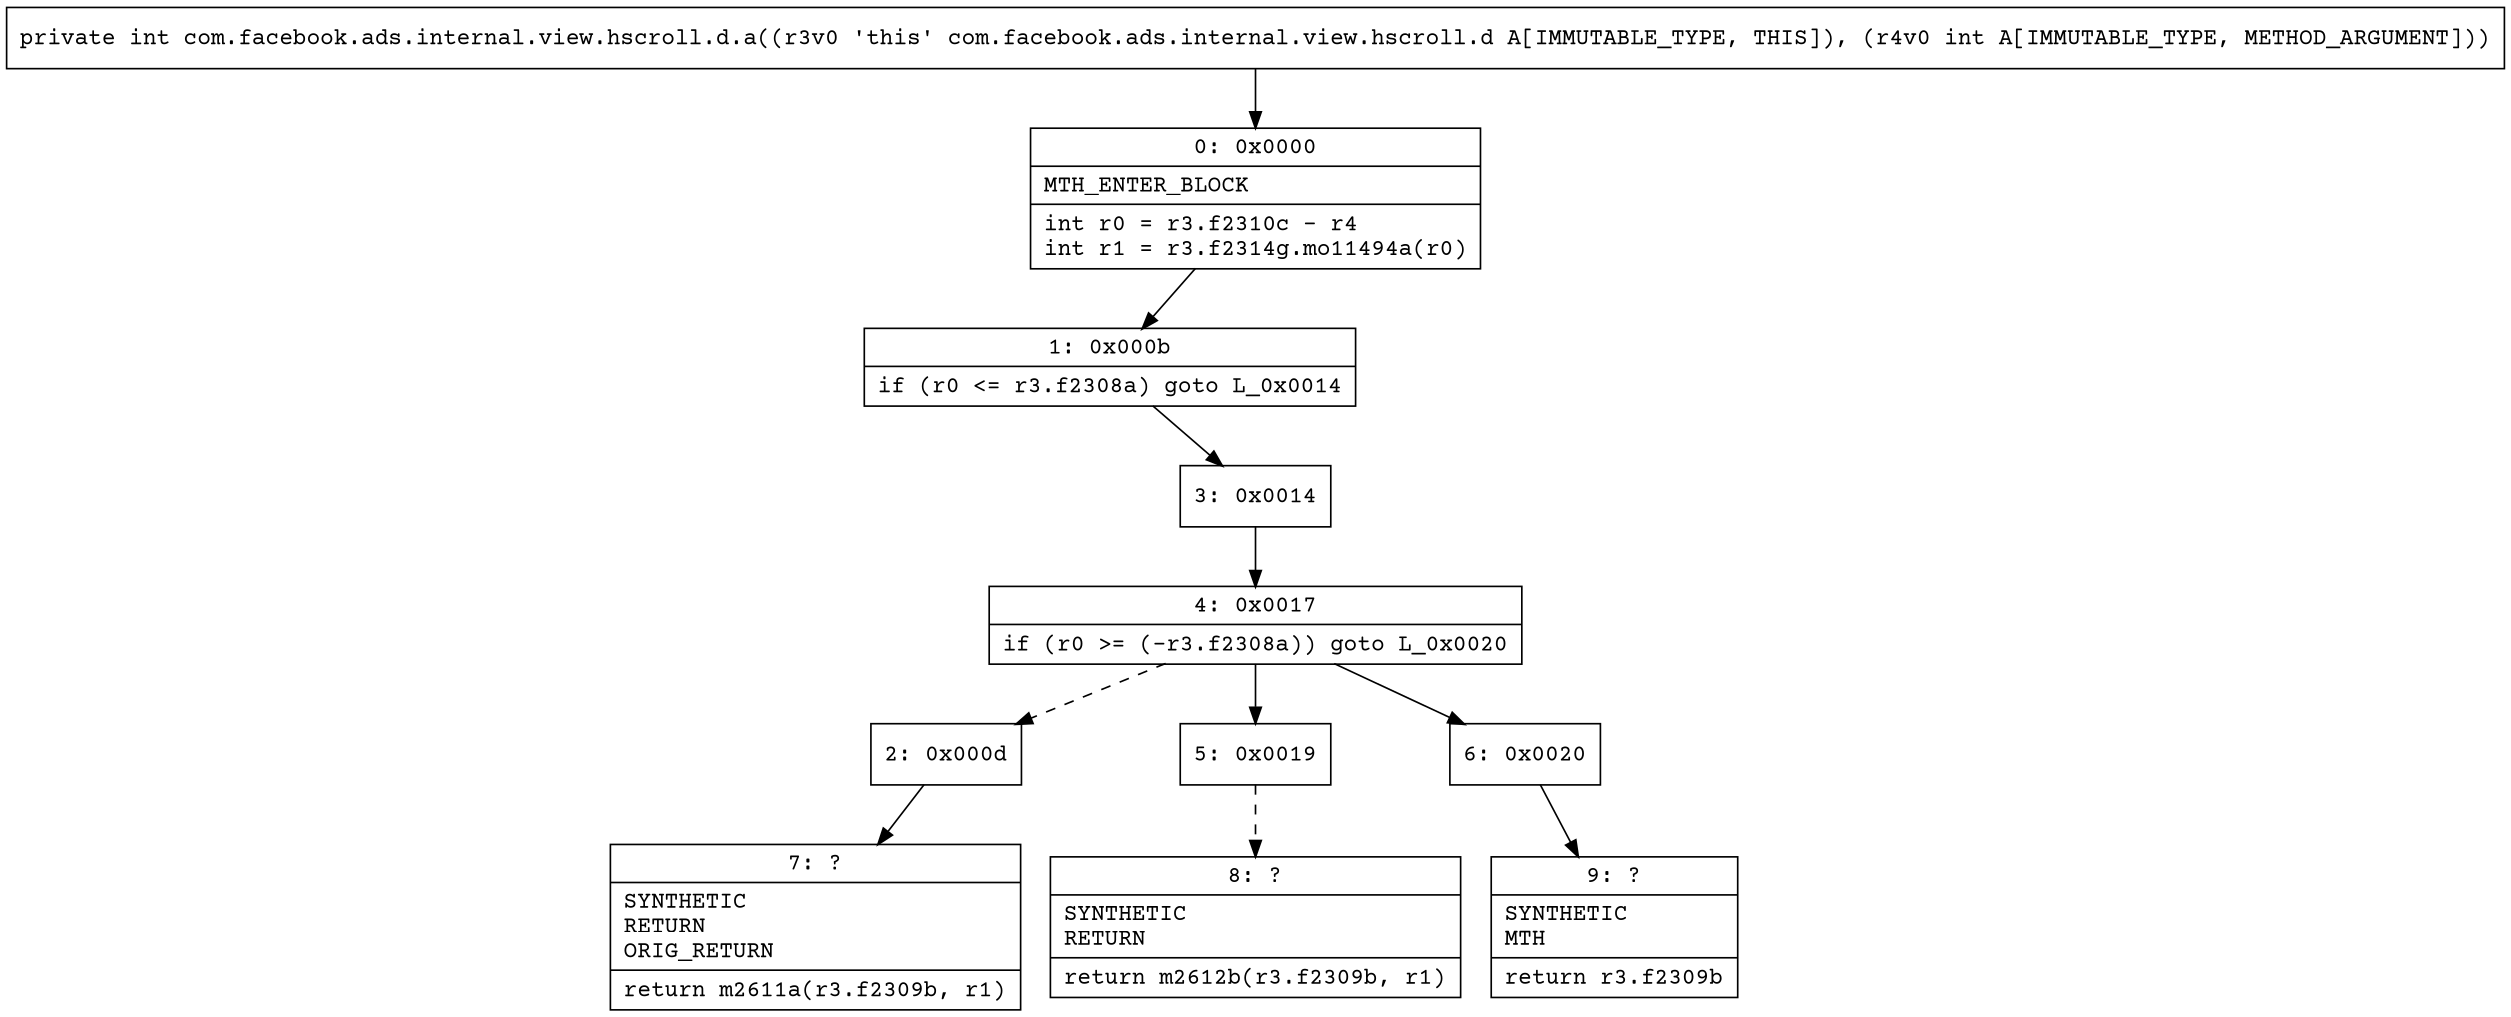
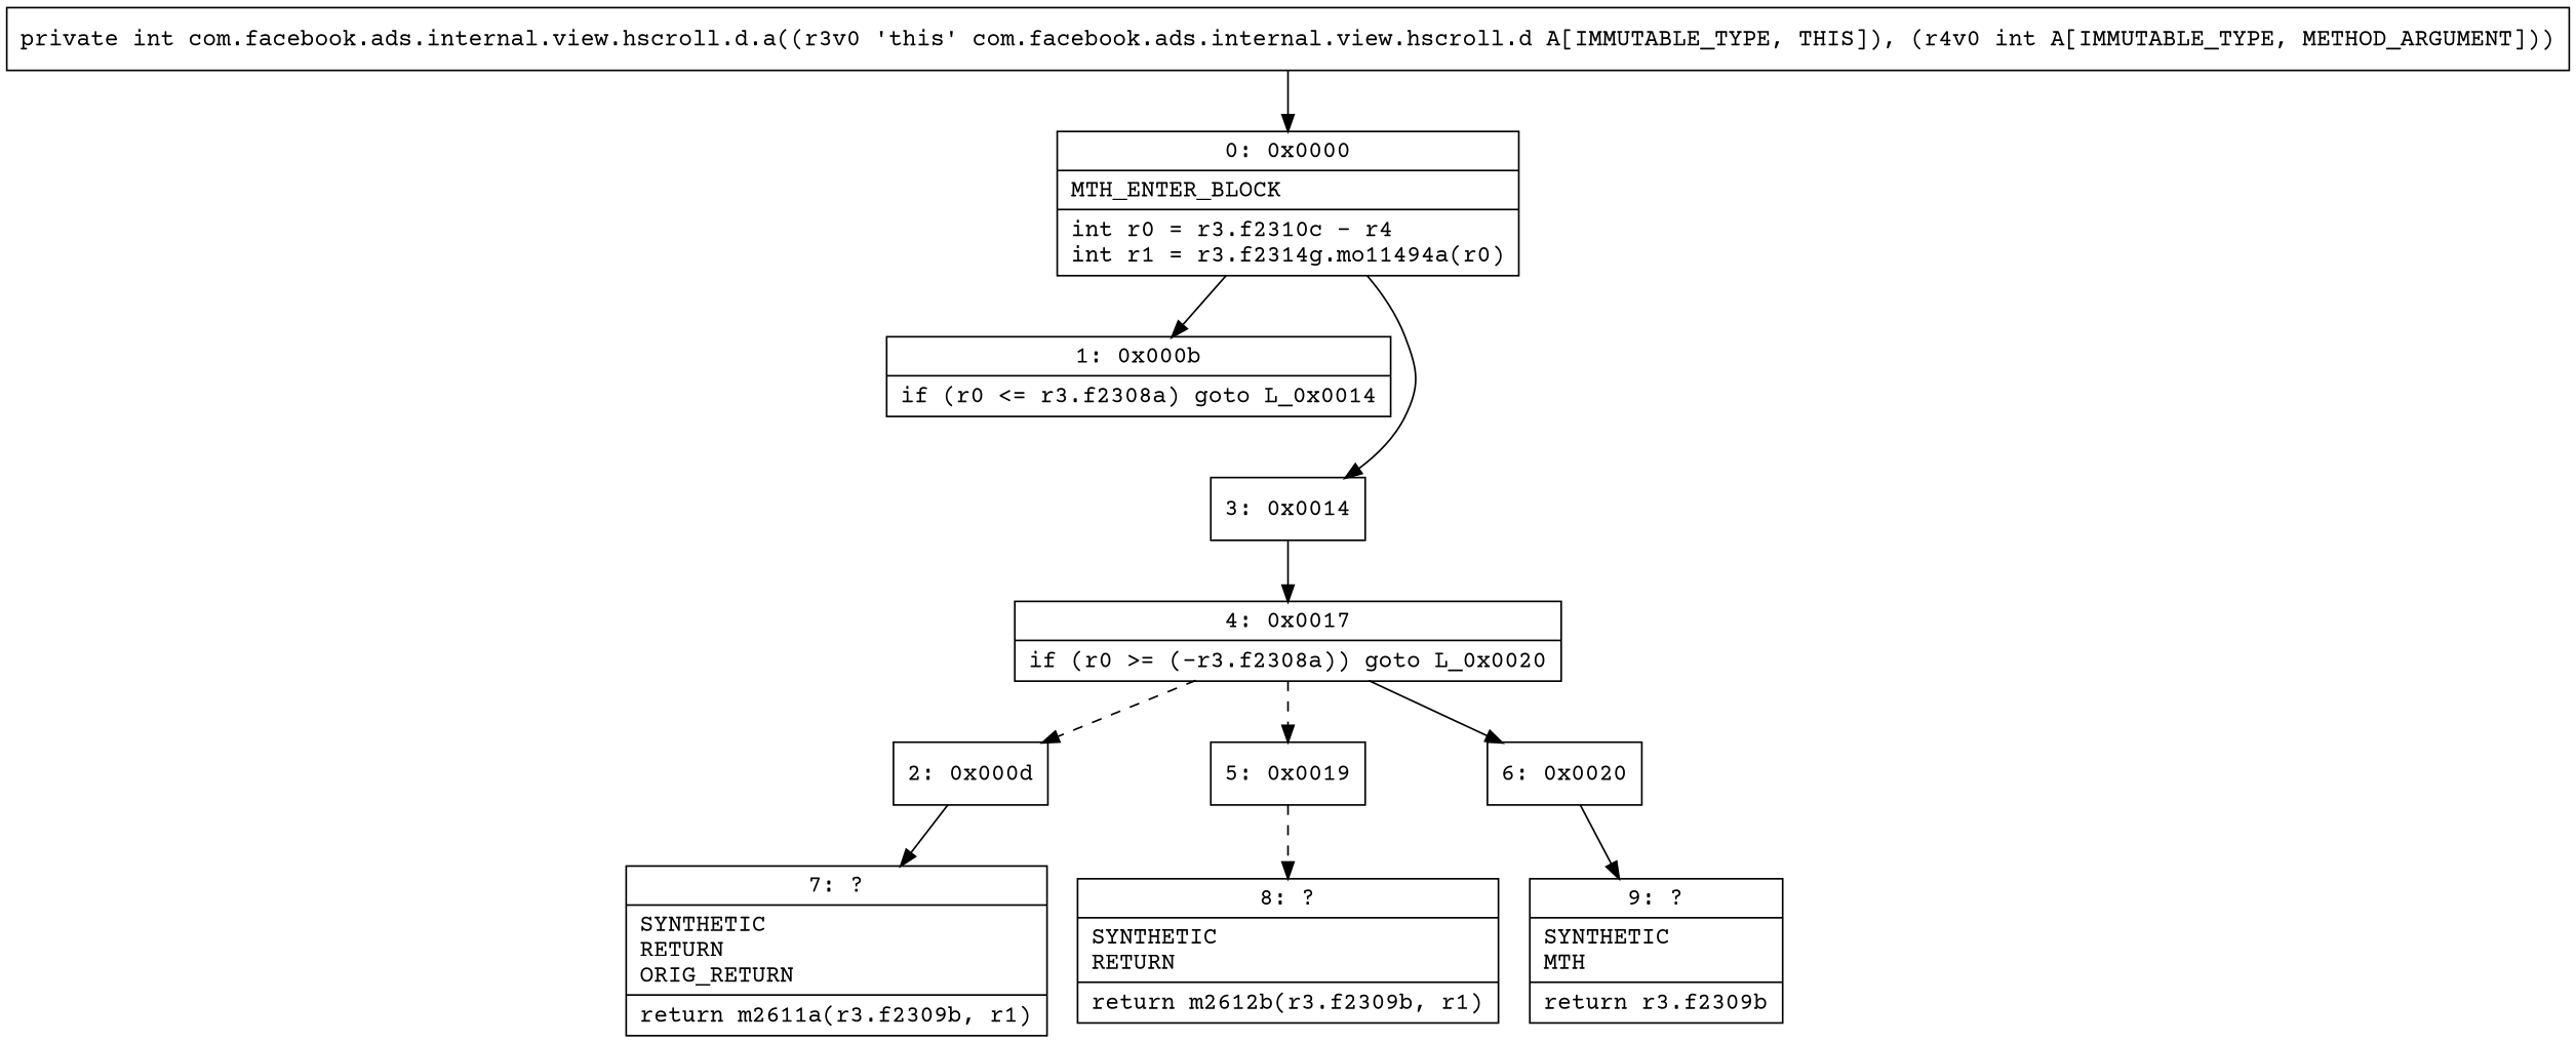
  digraph {
    fontname="Courier Prime"
    node [fontname="Courier Prime" shape=record]
    edge [fontname="Courier Prime"]
    n1 [label="{0\:\ 0x0000|MTH_ENTER_BLOCK\l|int r0 = r3.f2310c \- r4\lint r1 = r3.f2314g.mo11494a(r0)\l}"]
    n2 [label="{1\:\ 0x000b|if (r0 \<= r3.f2308a) goto L_0x0014\l}"]
    n3 [label="{3\:\ 0x0014}"]
    n4 [label="{2\:\ 0x000d}"]
    n5 [label="{7\:\ ?|SYNTHETIC\lRETURN\lORIG_RETURN\l|return m2611a(r3.f2309b, r1)\l}"]
    n6 [label="{4\:\ 0x0017|if (r0 \>= (\-r3.f2308a)) goto L_0x0020\l}"]
    n7 [label="{5\:\ 0x0019}"]
    n8 [label="{6\:\ 0x0020}"]
    n9 [label="{8\:\ ?|SYNTHETIC\lRETURN\l|return m2612b(r3.f2309b, r1)\l}"]
    n10 [label="{9\:\ ?|SYNTHETIC\lMTH\l|return r3.f2309b\l}"]
    n11 [label="{private int com.facebook.ads.internal.view.hscroll.d.a((r3v0 'this' com.facebook.ads.internal.view.hscroll.d A[IMMUTABLE_TYPE, THIS]), (r4v0 int A[IMMUTABLE_TYPE, METHOD_ARGUMENT])) }"]
    n1 -> n2
-   n2 -> n3
+   n1 -> n3
    n3 -> n6
    n4 -> n5
    n6 -> n4 [style=dashed]
-   n6 -> n7 [style=solid]
+   n6 -> n7 [style=dashed]
    n6 -> n8
    n7 -> n9 [style=dashed]
    n8 -> n10
    n11 -> n1
  }
